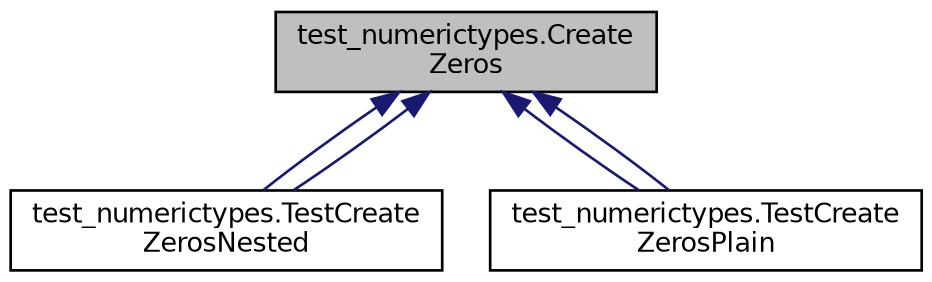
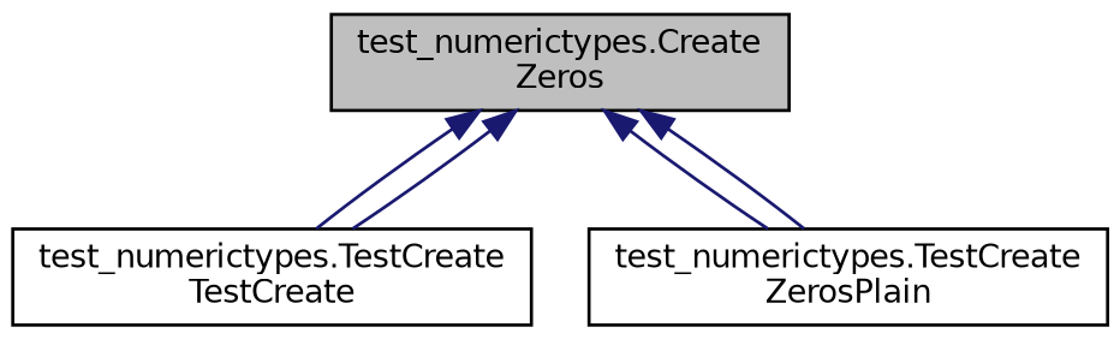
  digraph {
    node [color=black fillcolor=white fontname=Helvetica fontsize=10 shape=record style=filled]
    edge [color=midnightblue dir=back fontname=Helvetica fontsize=10 labelfontname=Helvetica labelfontsize=10 style=solid]
    n1 [fillcolor=grey75 fontcolor=black height=0.2 label="test_numerictypes.Create\lZeros" width=0.4]
-   n2 [height=0.2 label="test_numerictypes.TestCreate\lZerosNested" width=0.4]
+   n2 [height=0.2 label="test_numerictypes.TestCreate\lTestCreate" width=0.4]
    n3 [height=0.2 label="test_numerictypes.TestCreate\lZerosPlain" width=0.4]
    n1 -> n2
    n1 -> n2
    n1 -> n3
    n1 -> n3
  }
